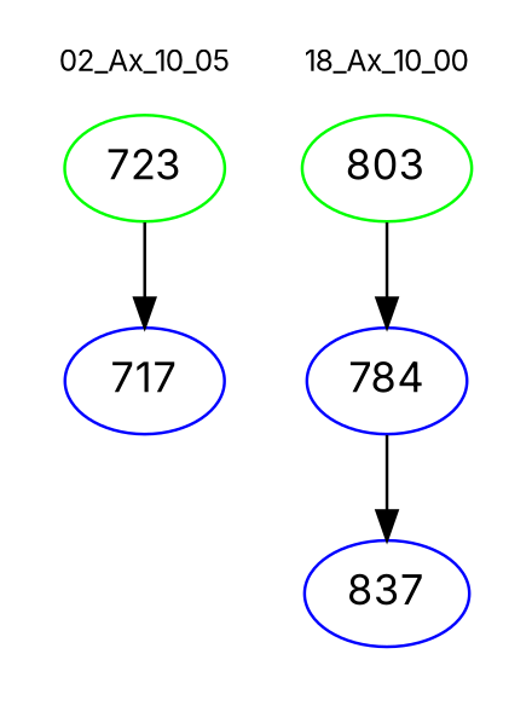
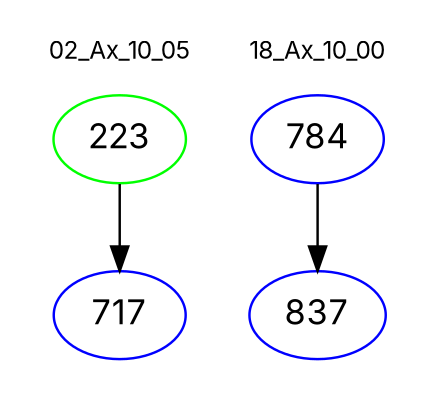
  digraph {
    fontname=Inter
    node [color=blue fontname=Inter]
    edge [color=black fontname=Inter]
-   n1 [color=green label=723]
+   n1 [color=green label=223]
    n2 [label=717]
-   n3 [color=green label=803]
    n4 [label=784]
    n5 [label=837]
    subgraph cluster_1 {
      color=white
      fontsize=10
      label="02_Ax_10_05"
      n1
      n2
    }
    subgraph cluster_2 {
      color=white
      fontsize=10
      label="18_Ax_10_00"
-     n3
      n4
      n5
    }
    n1 -> n2
-   n3 -> n4
    n4 -> n5
  }
